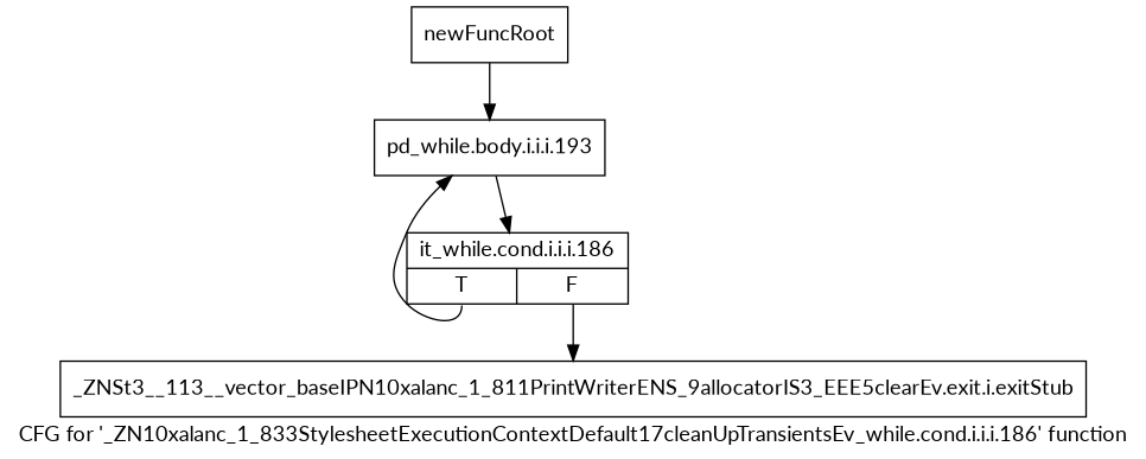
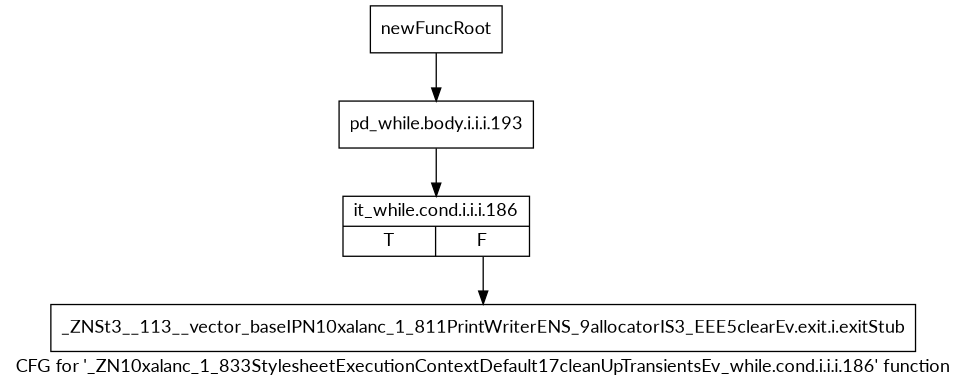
  digraph {
    fontname=Lato
    label="CFG for '_ZN10xalanc_1_833StylesheetExecutionContextDefault17cleanUpTransientsEv_while.cond.i.i.i.186' function"
    node [fontname=Lato shape=record]
    edge [fontname=Lato]
    n1 [label="{newFuncRoot}"]
    n2 [label="{pd_while.body.i.i.i.193}"]
    n3 [label="{it_while.cond.i.i.i.186|{<s0>T|<s1>F}}"]
    n4 [label="{_ZNSt3__113__vector_baseIPN10xalanc_1_811PrintWriterENS_9allocatorIS3_EEE5clearEv.exit.i.exitStub}"]
    n1 -> n2
    n2 -> n3
-   n3 -> n2 [tailport=s0]
    n3 -> n4 [tailport=s1]
  }
